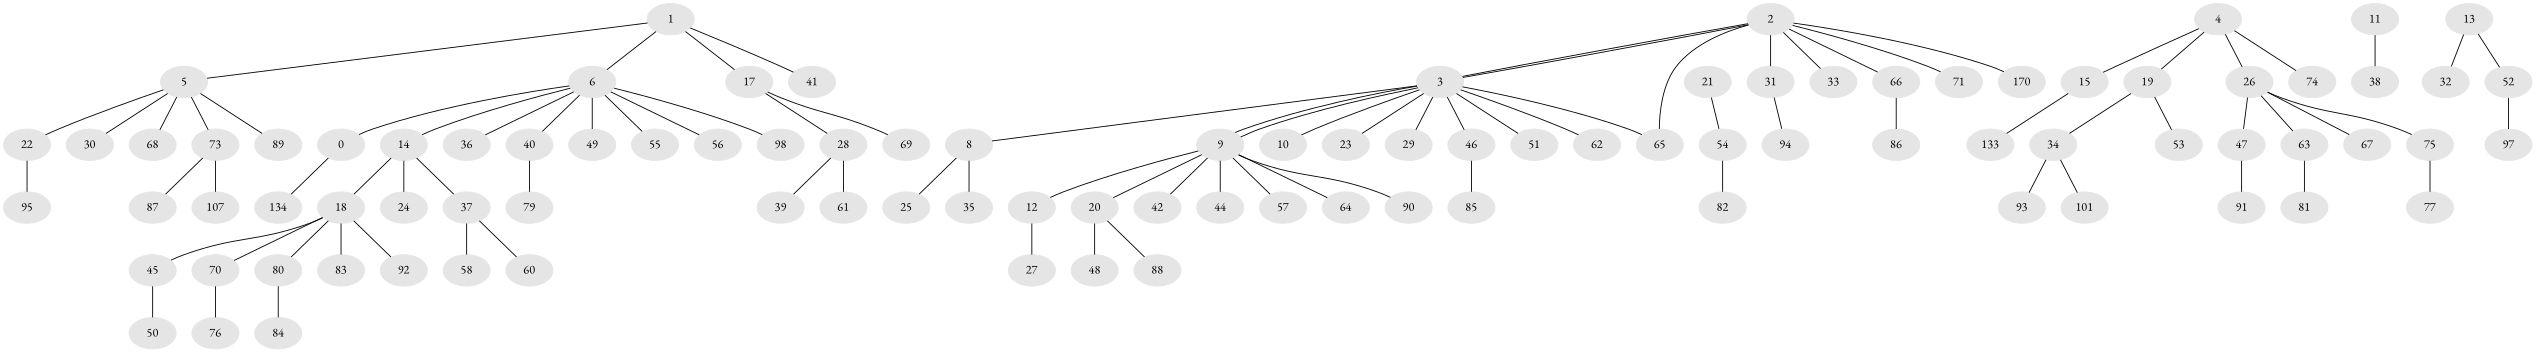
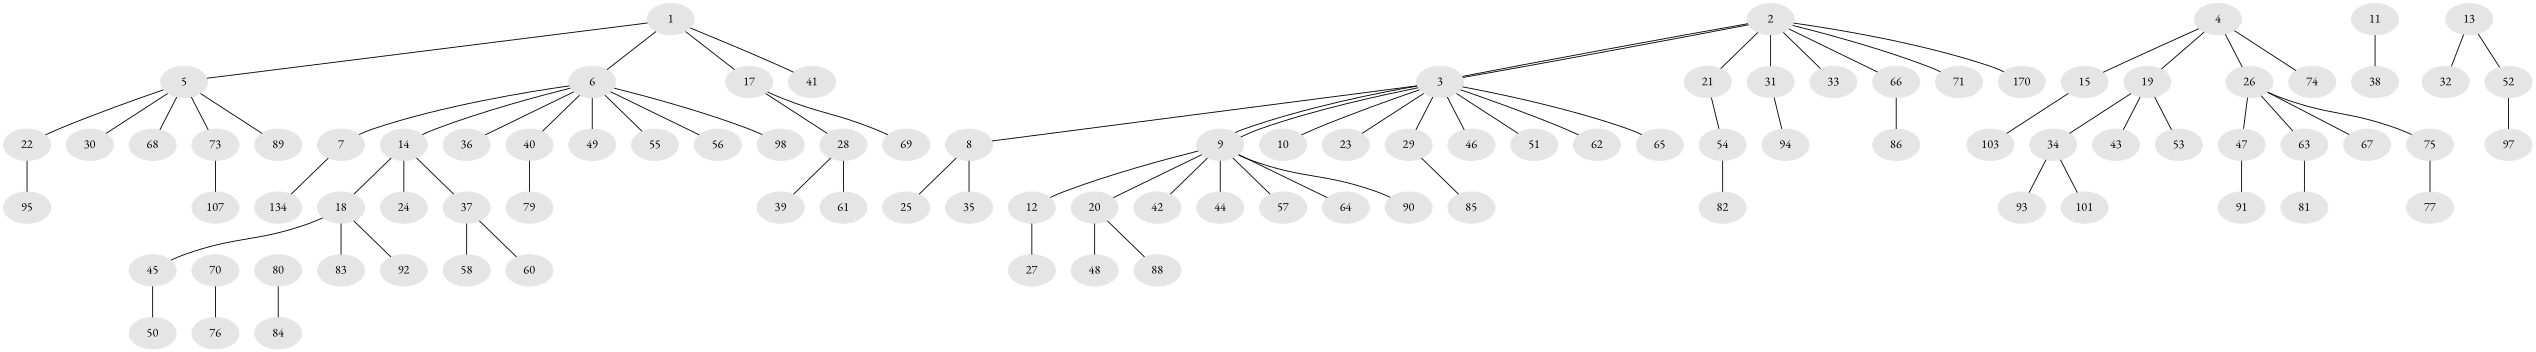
  graph {
    fontname="EB Garamond"
    node [color=gray90 fontname="EB Garamond" style=filled]
    edge [fontname="EB Garamond"]
    1
    5
    6
    17
    41
    2
    3
    21
    31
    33
    66
    71
    n13 [label=170]
    22
    30
    68
    73
    89
-   7 [label=0]
+   7
    14
    36
    40
    49
    55
    56
    98
    28
    69
    8
    9
    10
    23
    29
    46
    51
    62
    65
    54
    94
    86
    4
    15
    19
    26
    74
    25
    35
    12
    20
    42
    44
    57
    64
    90
    85
    11
    38
    13
    32
    52
-   103 [label=133]
+   103
    34
+   43
    53
    47
    63
    67
    75
    95
-   87
    n71 [label=107]
    n72 [label=134]
    18
    24
    37
    79
    27
    48
    88
    97
    45
    70
    80
    83
    92
    58
    60
    39
    61
    50
    76
    84
    93
    101
    82
    91
    81
    77
    1 -- 5
    1 -- 6
    1 -- 17
    1 -- 41
    5 -- 22
    5 -- 30
    5 -- 68
    5 -- 73
    5 -- 89
    6 -- 7
    6 -- 14
    6 -- 36
    6 -- 40
    6 -- 49
    6 -- 55
    6 -- 56
    6 -- 98
    17 -- 28
    17 -- 69
    2 -- 3
    2 -- 3
-   2 -- 65
+   2 -- 21
    2 -- 31
    2 -- 33
    2 -- 66
    2 -- 71
    2 -- n13
    3 -- 8
    3 -- 9
    3 -- 9
    3 -- 10
    3 -- 23
    3 -- 29
    3 -- 46
    3 -- 51
    3 -- 62
    3 -- 65
    21 -- 54
    31 -- 94
    66 -- 86
    22 -- 95
-   73 -- 87
    73 -- n71
    7 -- n72
    14 -- 18
    14 -- 24
    14 -- 37
    40 -- 79
    28 -- 39
    28 -- 61
    8 -- 25
    8 -- 35
    9 -- 12
    9 -- 20
    9 -- 42
    9 -- 44
    9 -- 57
    9 -- 64
    9 -- 90
-   46 -- 85
+   29 -- 85
    54 -- 82
    4 -- 15
    4 -- 19
    4 -- 26
    4 -- 74
    15 -- 103
    19 -- 34
+   19 -- 43
    19 -- 53
    26 -- 47
    26 -- 63
    26 -- 67
    26 -- 75
    12 -- 27
    20 -- 48
    20 -- 88
    11 -- 38
    13 -- 32
    13 -- 52
    52 -- 97
    34 -- 93
    34 -- 101
    47 -- 91
    63 -- 81
    75 -- 77
    18 -- 45
-   18 -- 70
-   18 -- 80
    18 -- 83
    18 -- 92
    37 -- 58
    37 -- 60
    45 -- 50
    70 -- 76
    80 -- 84
  }
